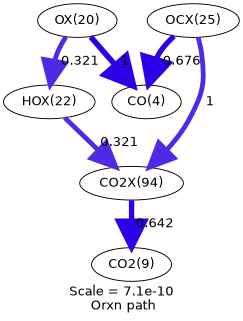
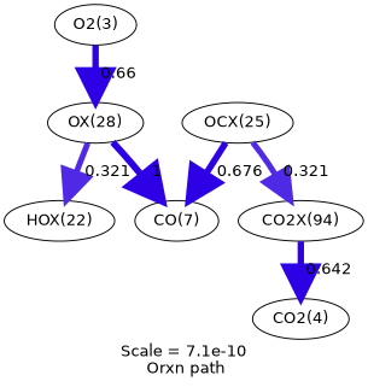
  digraph {
    fontname=Helvetica
    label="Scale = 7.1e-10\l Orxn path"
    node [fontname=Helvetica]
    edge [arrowsize=2.57 color="0.7, 0.821, 0.9" fontname=Helvetica style="setlinewidth(5.14)"]
-   n2 [label="OX(20)"]
+   n1 [label="O2(3)"]
+   n2 [label="OX(28)"]
    n3 [label="HOX(22)"]
-   n4 [label="CO(4)"]
+   n4 [label="CO(7)"]
    n5 [label="CO2X(94)"]
    n6 [label="OCX(25)"]
-   n7 [label="CO2(9)"]
+   n7 [label="CO2(4)"]
+   n1 -> n2 [arrowsize=2.84 color="0.7, 1.16, 0.9" label=" 0.66" style="setlinewidth(5.69)"]
    n2 -> n3 [label=" 0.321"]
    n2 -> n4 [arrowsize=3 color="0.7, 1.5, 0.9" label=" 1" style="setlinewidth(6)"]
-   n3 -> n5 [label=" 0.321"]
    n5 -> n7 [arrowsize=2.83 color="0.7, 1.14, 0.9" label=" 0.642" style="setlinewidth(5.67)"]
    n6 -> n4 [arrowsize=2.85 color="0.7, 1.18, 0.9" label=" 0.676" style="setlinewidth(5.71)"]
-   n6 -> n5 [label=" 1"]
+   n6 -> n5 [label=" 0.321"]
  }
